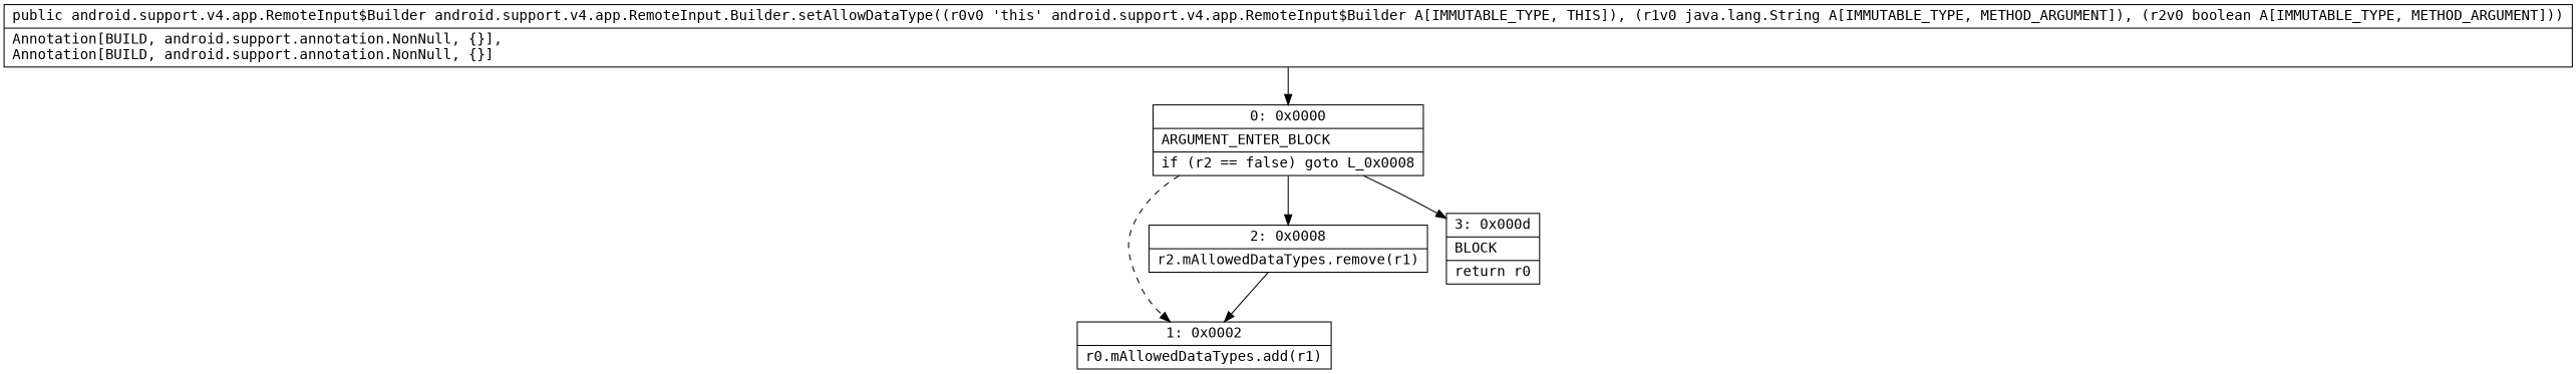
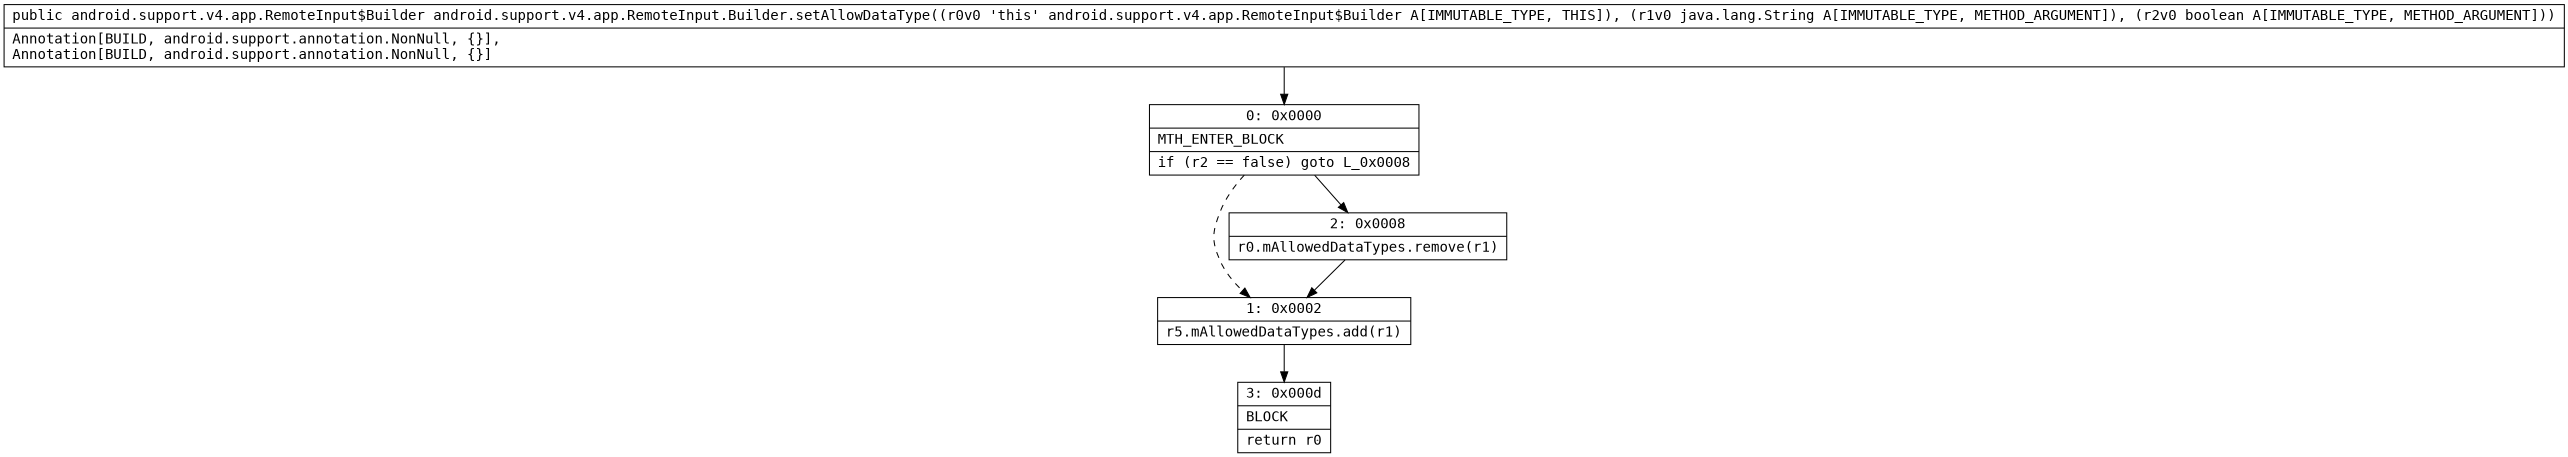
  digraph {
    fontname="DejaVu Sans Mono"
    node [fontname="DejaVu Sans Mono" shape=record]
    edge [fontname="DejaVu Sans Mono"]
-   n1 [label="{0\:\ 0x0000|ARGUMENT_ENTER_BLOCK\l|if (r2 == false) goto L_0x0008\l}"]
-   n2 [label="{1\:\ 0x0002|r0.mAllowedDataTypes.add(r1)\l}"]
-   n3 [label="{2\:\ 0x0008|r2.mAllowedDataTypes.remove(r1)\l}"]
+   n1 [label="{0\:\ 0x0000|MTH_ENTER_BLOCK\l|if (r2 == false) goto L_0x0008\l}"]
+   n2 [label="{1\:\ 0x0002|r5.mAllowedDataTypes.add(r1)\l}"]
+   n3 [label="{2\:\ 0x0008|r0.mAllowedDataTypes.remove(r1)\l}"]
    n4 [label="{3\:\ 0x000d|BLOCK\l|return r0\l}"]
    n5 [label="{public android.support.v4.app.RemoteInput$Builder android.support.v4.app.RemoteInput.Builder.setAllowDataType((r0v0 'this' android.support.v4.app.RemoteInput$Builder A[IMMUTABLE_TYPE, THIS]), (r1v0 java.lang.String A[IMMUTABLE_TYPE, METHOD_ARGUMENT]), (r2v0 boolean A[IMMUTABLE_TYPE, METHOD_ARGUMENT]))  | Annotation[BUILD, android.support.annotation.NonNull, \{\}], \lAnnotation[BUILD, android.support.annotation.NonNull, \{\}]\l}"]
    n1 -> n2 [style=dashed]
    n1 -> n3
-   n1 -> n4
+   n2 -> n4
    n3 -> n2
    n5 -> n1
  }
